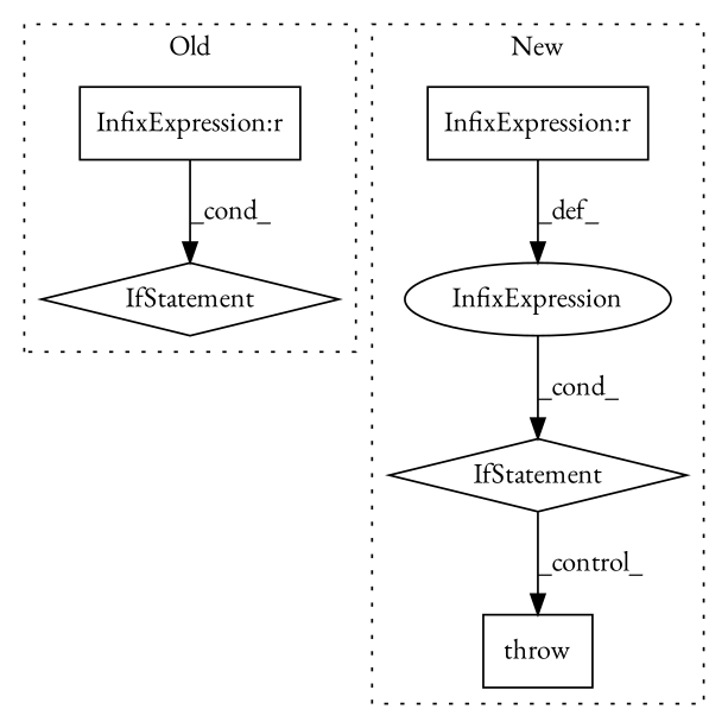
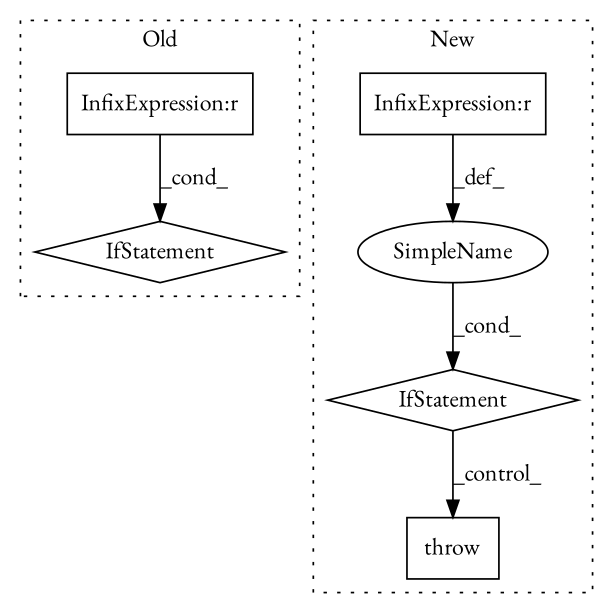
  digraph {
    fontname="EB Garamond"
    node [a=25 fontname="EB Garamond" l="4,2" shape=box]
    edge [fontname="EB Garamond"]
    n1 [label=IfStatement s="4623,4663" shape=diamond]
    n2 [a=27 l=4 label="InfixExpression:r" s=4652]
    n3 [a=53 l=6 label=throw s=4519]
    n4 [label=IfStatement s="4453,4507" shape=diamond]
-   n5 [a=42 label=InfixExpression shape=ellipse l=""]
+   n5 [a=42 label=SimpleName shape=ellipse l=""]
    n6 [a=27 l=4 label="InfixExpression:r" s=4496]
    subgraph cluster_1 {
      label=Old
      style=dotted
      n1
      n2
    }
    subgraph cluster_2 {
      label=New
      style=dotted
      n3
      n4
      n5
      n6
    }
    n2 -> n1 [label=_cond_]
    n4 -> n3 [label=_control_]
    n5 -> n4 [label=_cond_]
    n6 -> n5 [label=_def_]
  }
